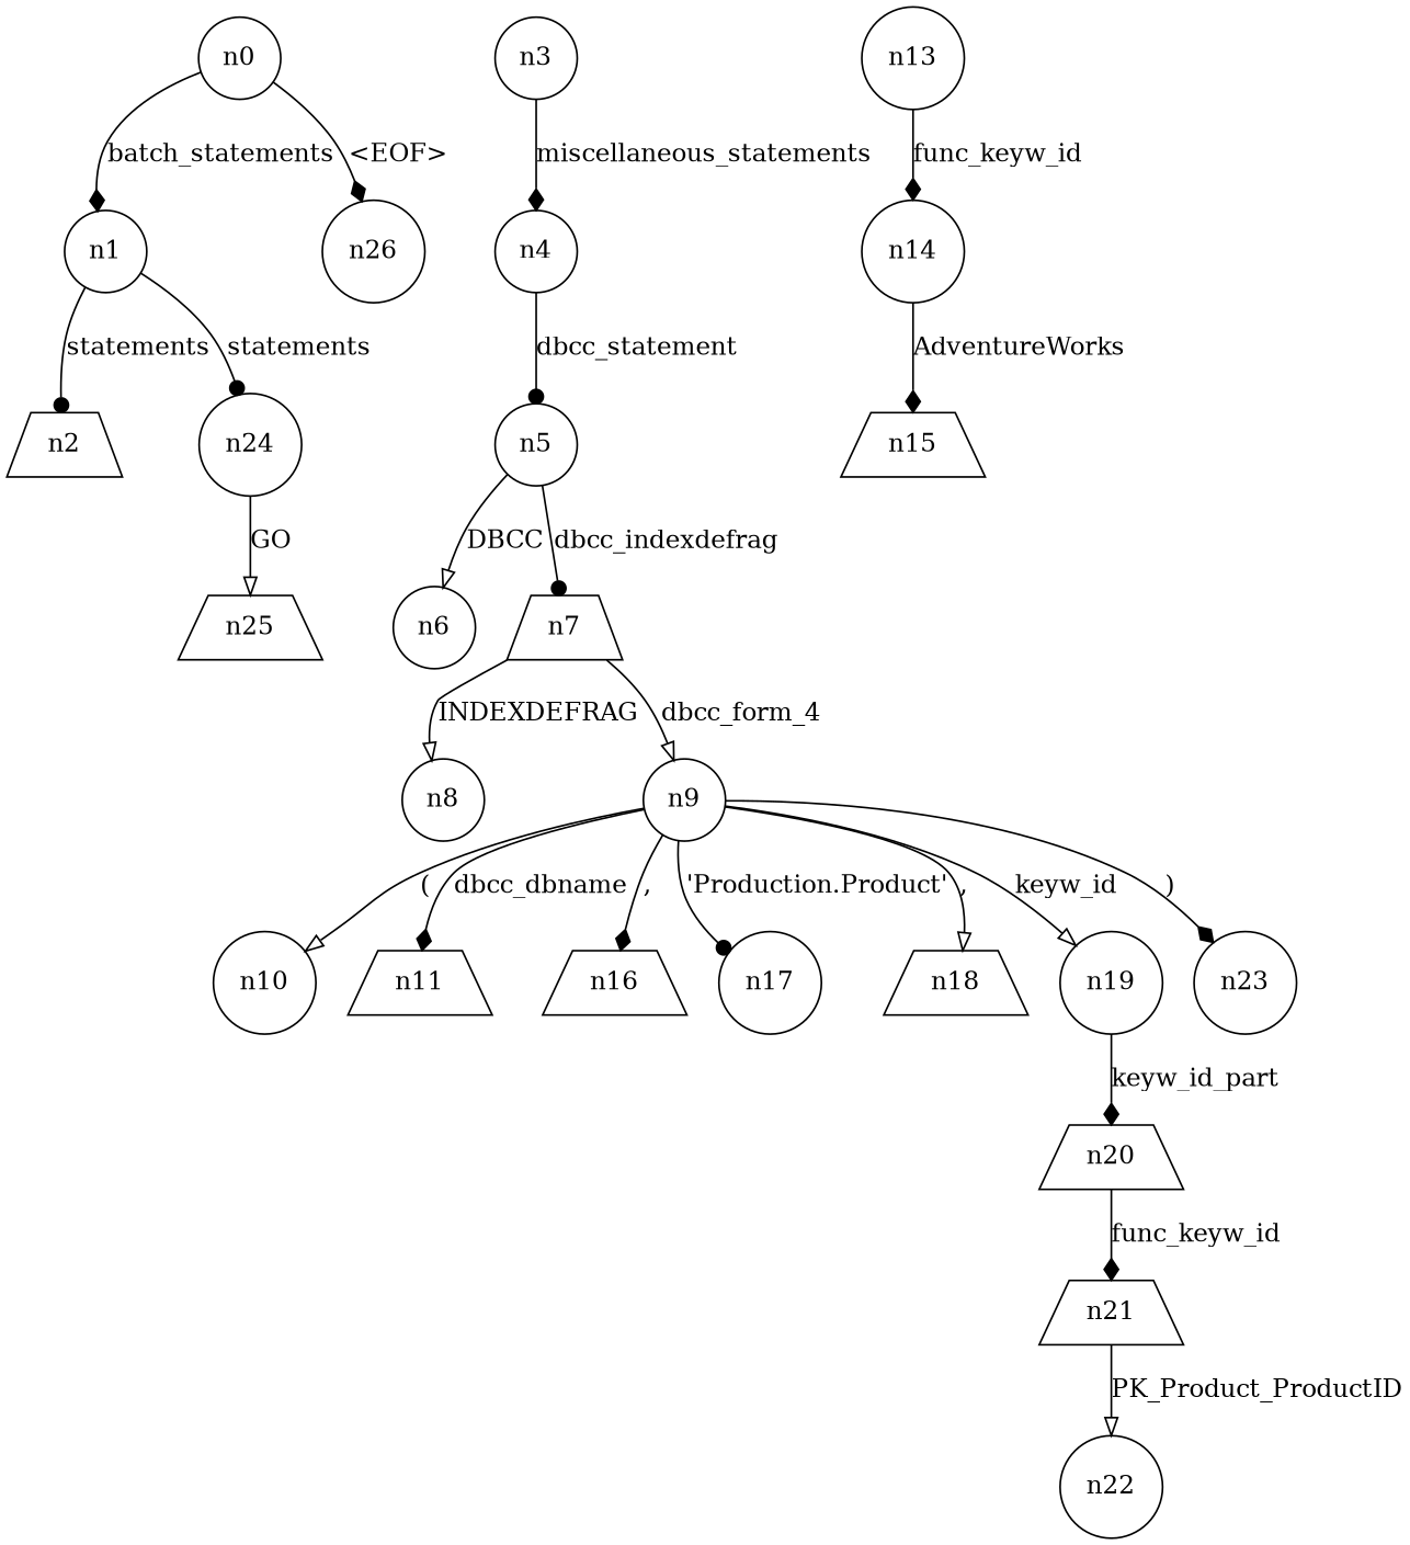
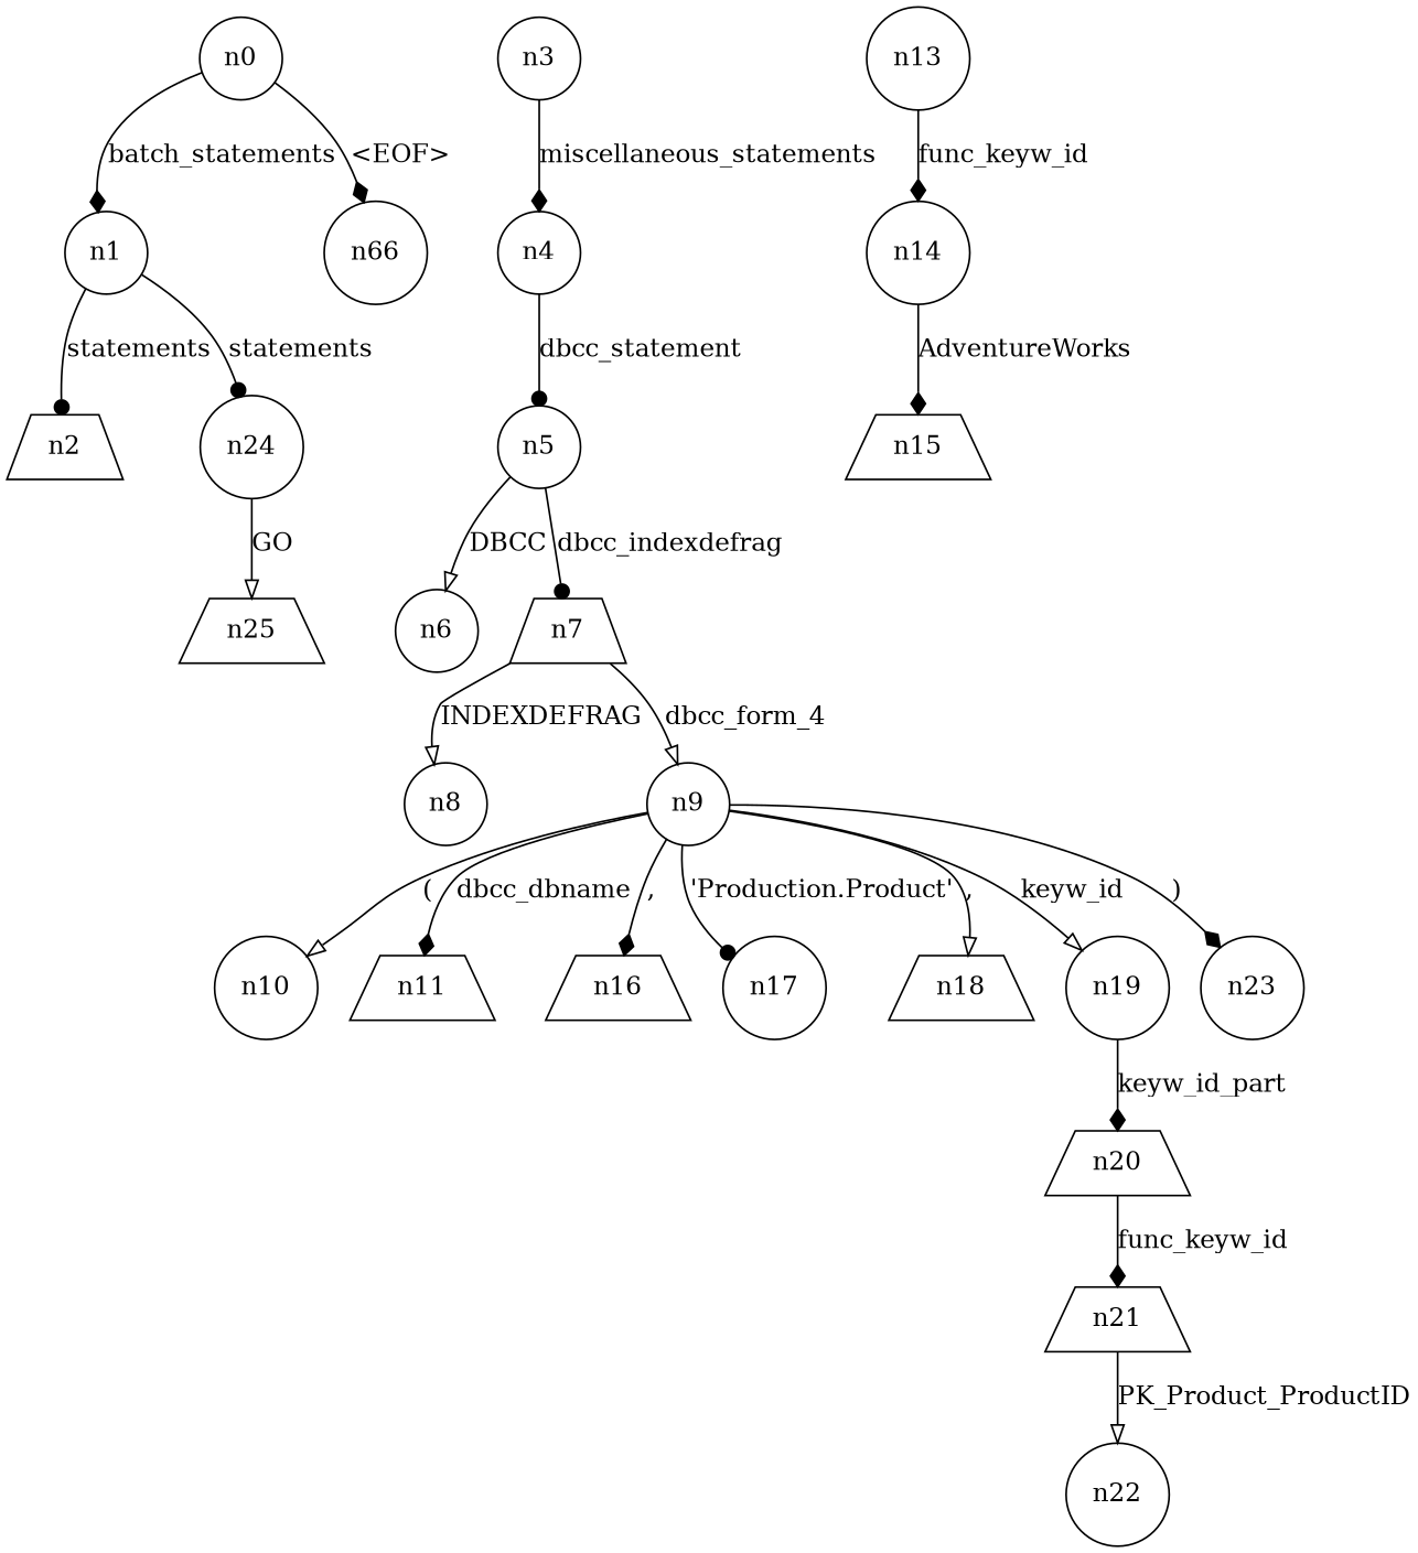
  digraph {
    node [shape=circle]
    edge [arrowhead=diamond]
    n0
    n1
-   n26
+   n26 [label=n66]
    n2 [shape=trapezium]
    n24
    n25 [shape=trapezium]
    n3
    n4
    n5
    n6
    n7 [shape=trapezium]
    n8
    n9
    n10
    n11 [shape=trapezium]
    n16 [shape=trapezium]
    n17
    n18 [shape=trapezium]
    n19
    n23
    n20 [shape=trapezium]
    n13
    n14
    n15 [shape=trapezium]
    n21 [shape=trapezium]
    n22
    n0 -> n1 [label=batch_statements]
    n0 -> n26 [label="<EOF>"]
    n1 -> n2 [arrowhead=dot label=statements]
    n1 -> n24 [arrowhead=dot label=statements]
    n24 -> n25 [arrowhead=onormal label=GO]
    n3 -> n4 [label=miscellaneous_statements]
    n4 -> n5 [arrowhead=dot label=dbcc_statement]
    n5 -> n6 [arrowhead=onormal label=DBCC]
    n5 -> n7 [arrowhead=dot label=dbcc_indexdefrag]
    n7 -> n8 [arrowhead=onormal label=INDEXDEFRAG]
    n7 -> n9 [arrowhead=onormal label=dbcc_form_4]
    n9 -> n10 [arrowhead=onormal label="("]
    n9 -> n11 [label=dbcc_dbname]
    n9 -> n16 [label=","]
    n9 -> n17 [arrowhead=dot label="'Production.Product'"]
    n9 -> n18 [arrowhead=onormal label=","]
    n9 -> n19 [arrowhead=onormal label=keyw_id]
    n9 -> n23 [label=")"]
    n19 -> n20 [label=keyw_id_part]
    n20 -> n21 [label=func_keyw_id]
    n13 -> n14 [label=func_keyw_id]
    n14 -> n15 [label=AdventureWorks]
    n21 -> n22 [arrowhead=onormal label=PK_Product_ProductID]
  }
